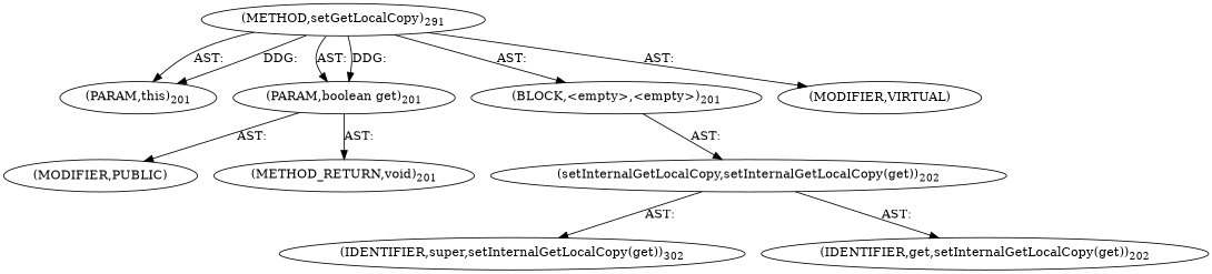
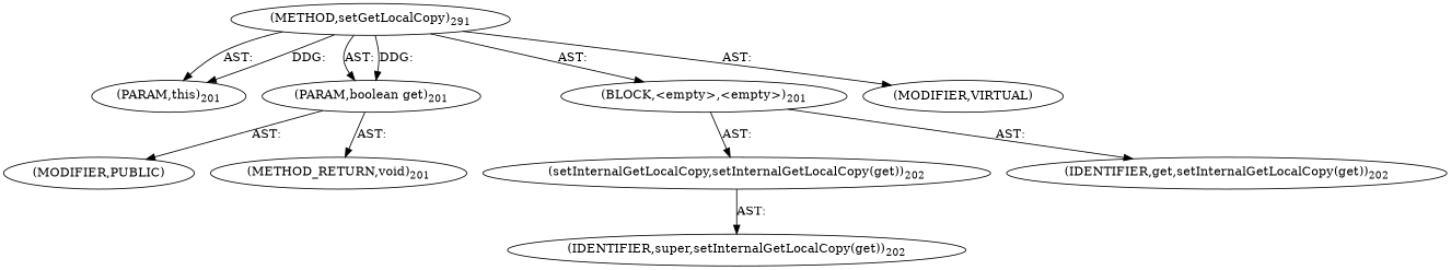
  digraph {
    n1 [label=<(METHOD,setGetLocalCopy)<SUB>291</SUB>>]
    n2 [label=<(PARAM,this)<SUB>201</SUB>>]
    n3 [label=<(PARAM,boolean get)<SUB>201</SUB>>]
    n4 [label=<(BLOCK,&lt;empty&gt;,&lt;empty&gt;)<SUB>201</SUB>>]
    n5 [label=<(MODIFIER,VIRTUAL)>]
    n6 [label=<(MODIFIER,PUBLIC)>]
    n7 [label=<(METHOD_RETURN,void)<SUB>201</SUB>>]
    n8 [label=<(setInternalGetLocalCopy,setInternalGetLocalCopy(get))<SUB>202</SUB>>]
-   n9 [label=<(IDENTIFIER,super,setInternalGetLocalCopy(get))<SUB>302</SUB>>]
+   n9 [label=<(IDENTIFIER,super,setInternalGetLocalCopy(get))<SUB>202</SUB>>]
    n10 [label=<(IDENTIFIER,get,setInternalGetLocalCopy(get))<SUB>202</SUB>>]
    n1 -> n2 [label="AST: "]
    n1 -> n2 [label="DDG: "]
    n1 -> n3 [label="AST: "]
    n1 -> n3 [label="DDG: "]
    n1 -> n4 [label="AST: "]
    n1 -> n5 [label="AST: "]
    n3 -> n6 [label="AST: "]
    n3 -> n7 [label="AST: "]
    n4 -> n8 [label="AST: "]
    n8 -> n9 [label="AST: "]
-   n8 -> n10 [label="AST: "]
+   n4 -> n10 [label="AST: "]
  }
